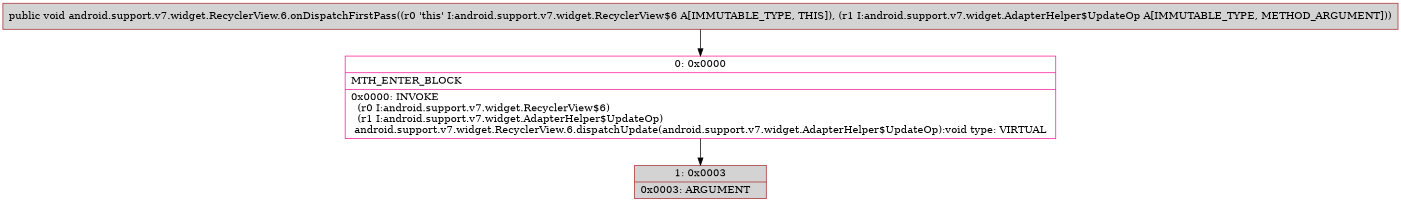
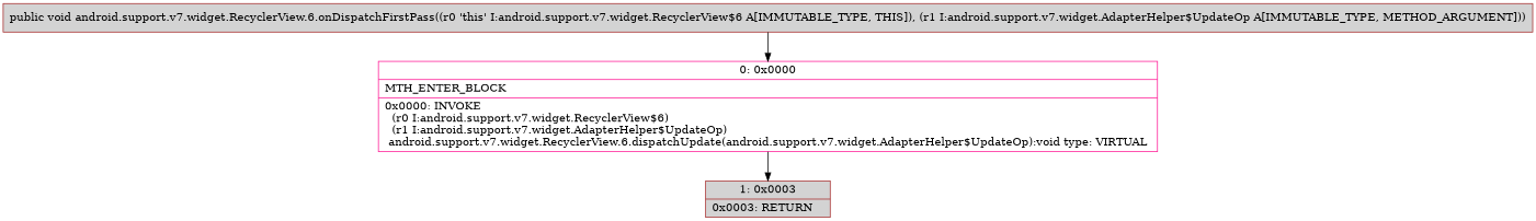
  digraph {
    node [shape=record style=filled fillcolor=lightgrey color=brown]
    edge [arrowhead=normal]
    n1 [label="{0\:\ 0x0000|MTH_ENTER_BLOCK\l|0x0000: INVOKE  \l  (r0 I:android.support.v7.widget.RecyclerView$6)\l  (r1 I:android.support.v7.widget.AdapterHelper$UpdateOp)\l android.support.v7.widget.RecyclerView.6.dispatchUpdate(android.support.v7.widget.AdapterHelper$UpdateOp):void type: VIRTUAL \l}" fillcolor=white color=deeppink]
-   n2 [label="{1\:\ 0x0003|0x0003: ARGUMENT   \l}"]
+   n2 [label="{1\:\ 0x0003|0x0003: RETURN   \l}"]
    n3 [label="{public void android.support.v7.widget.RecyclerView.6.onDispatchFirstPass((r0 'this' I:android.support.v7.widget.RecyclerView$6 A[IMMUTABLE_TYPE, THIS]), (r1 I:android.support.v7.widget.AdapterHelper$UpdateOp A[IMMUTABLE_TYPE, METHOD_ARGUMENT])) }"]
    n1 -> n2
    n3 -> n1
  }
